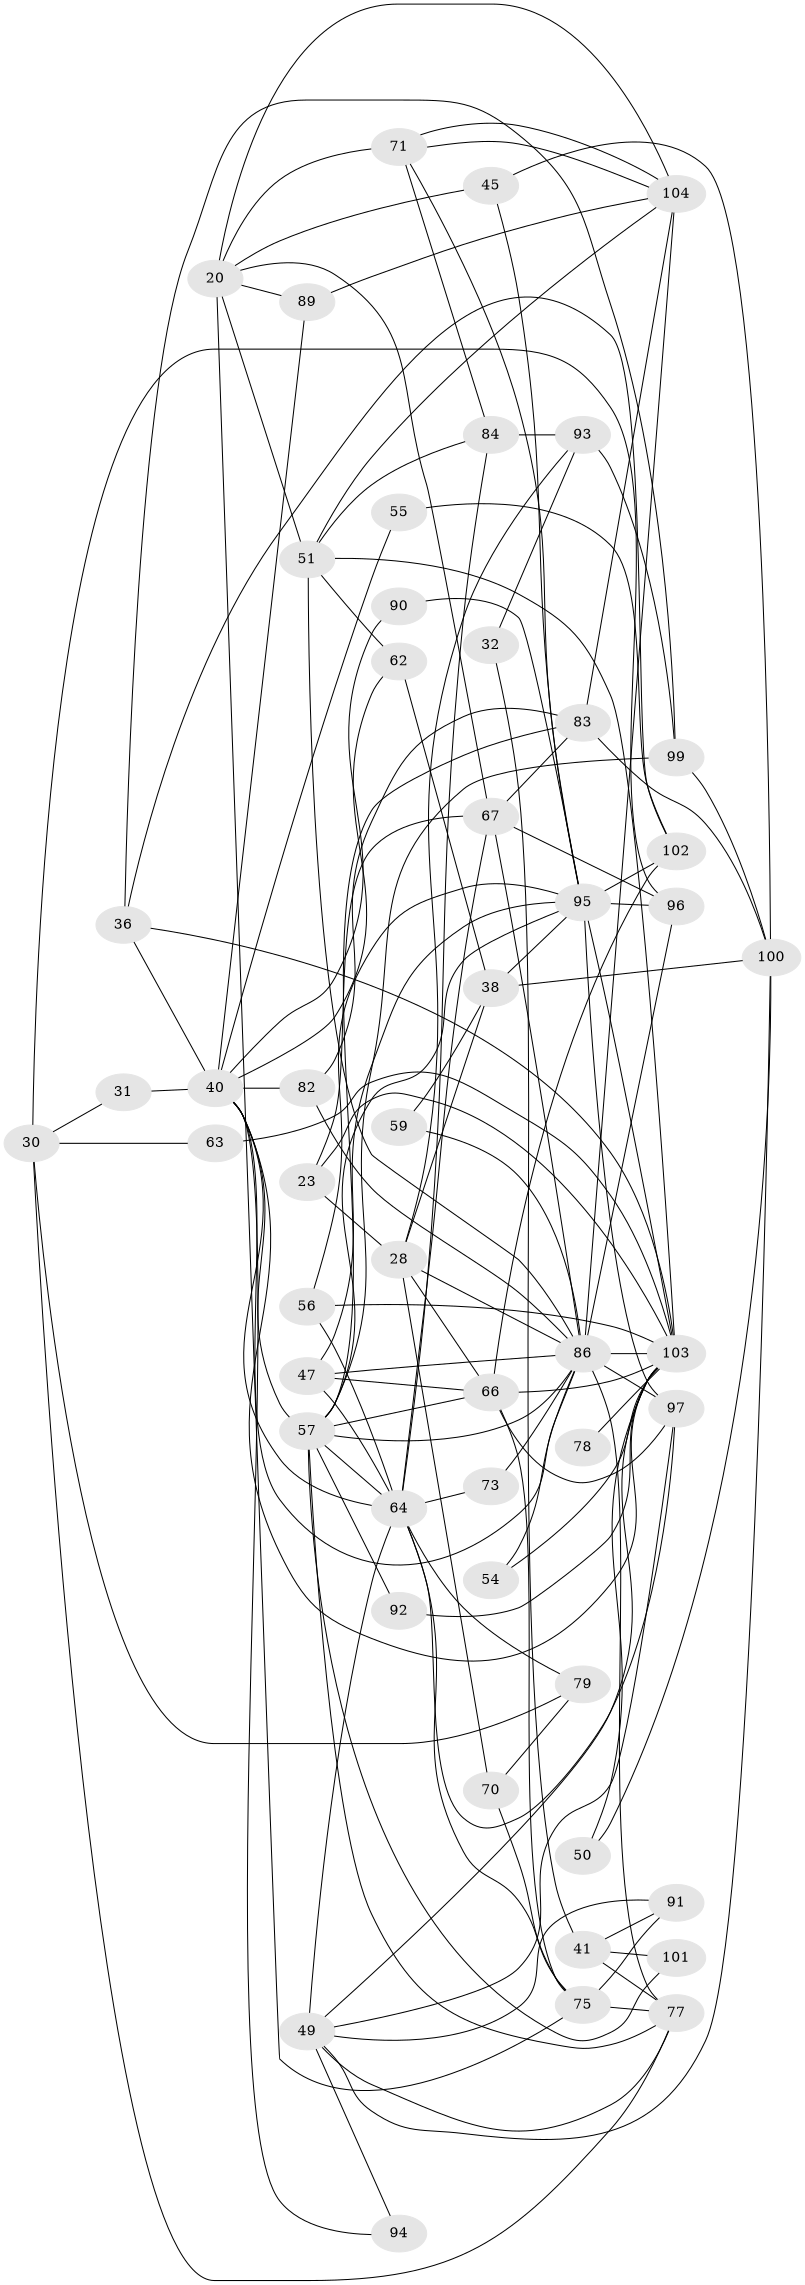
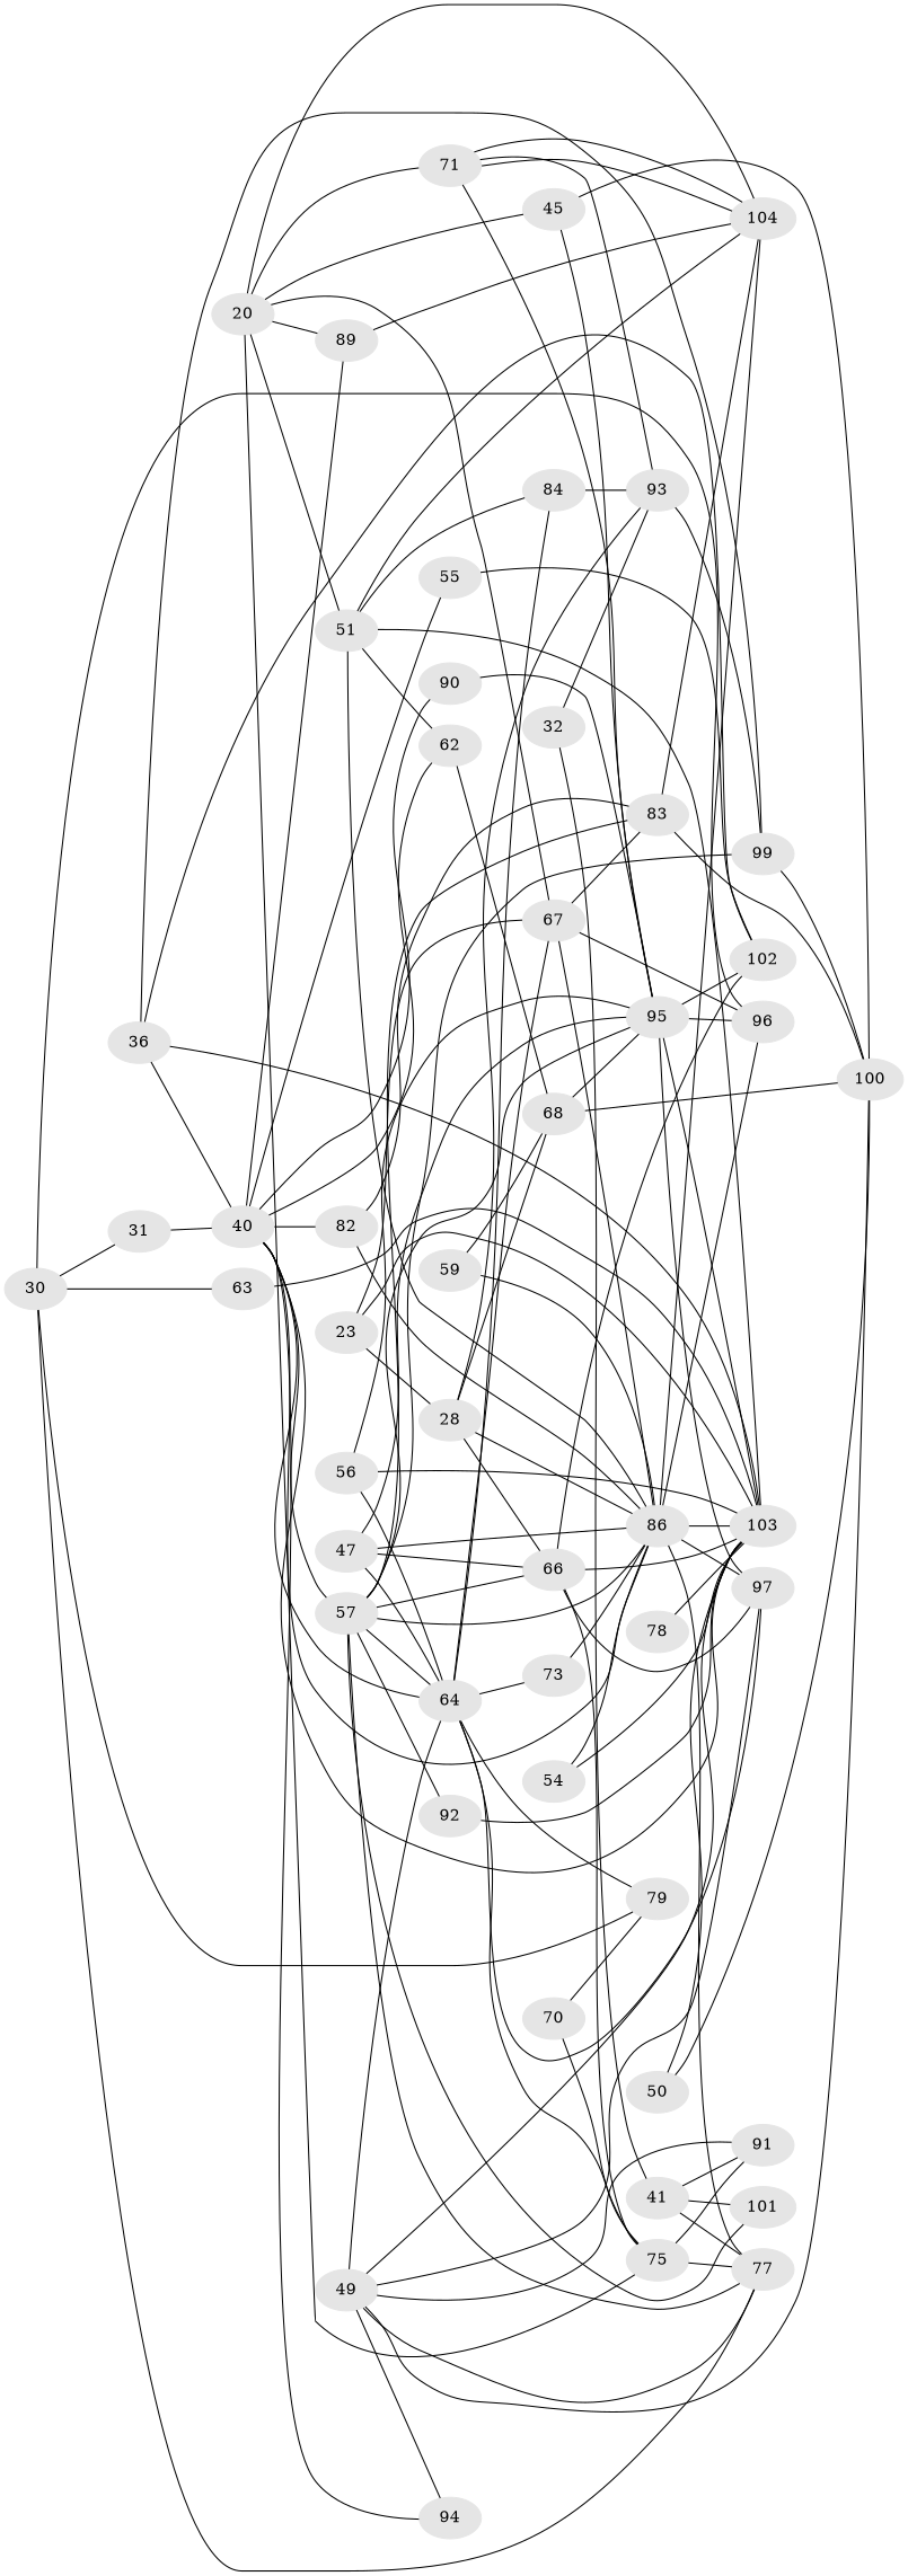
  graph {
    rankdir=LR
    node [color=gray90 style=filled]
    20
    45
    51 [super="+26"]
    67
    71
    75 [super="+39"]
    89
    104 [super="+69+72"]
    95 [super="+85"]
    100 [super="+98"]
    103 [super="+27+46"]
    86 [super="+3+74"]
    62
    84
    96 [super="+11"]
    83
    93
    n18 [label=77 super="+80"]
    91
    28 [super="+16"]
    66 [super="+58"]
-   68 [label=38]
+   68
    70 [super="+37"]
    23
    102
    97 [super="+22+81+88"]
    79
    99 [super="+77"]
    30
    31
    63
    40 [super="+8+13"]
    55
    57 [super="+25+35"]
    64 [super="+29+44+52"]
    82 [super="+43"]
    90
    94
    32
    41
    101 [super="+76"]
    36 [super="+34"]
    92
    73 [super="+42"]
    47
    49 [super="+48"]
    50
    54
    56
    59
    78
    20 -- 45
    20 -- 51
    20 -- 67
    20 -- 71
    20 -- 75 [weight=2]
    20 -- 89
    20 -- 104
    45 -- 95
    45 -- 100
    51 -- 104
    51 -- 103 [weight=2]
    51 -- 86
    51 -- 62
    51 -- 84
    67 -- 86
    67 -- 96 [weight=2]
    67 -- 83
    71 -- 104
    71 -- 104
    71 -- 95
-   71 -- 84
+   71 -- 93
    75 -- n18
    75 -- 91
    89 -- 104
    95 -- 103
    95 -- 96
    95 -- 102 [weight=3]
    95 -- 97 [weight=2]
    86 -- 104
    86 -- 103
    86 -- 96
    86 -- n18 [weight=2]
    86 -- 97 [weight=2]
    62 -- 68
    84 -- 93
    83 -- 104
    83 -- 100
    93 -- 99
    28 -- 86 [weight=2]
    28 -- 93
    28 -- 66
    28 -- 68
-   28 -- 70
    66 -- 75 [weight=2]
    66 -- 103 [weight=2]
    66 -- 102
    66 -- 97
    68 -- 95
    68 -- 100 [weight=2]
    70 -- 75
    70 -- 79
    23 -- 67
    23 -- 103
    23 -- 28
    99 -- 100
    30 -- 96
    30 -- n18
    30 -- 79
    30 -- 31
    30 -- 63
    31 -- 40
    63 -- 103
    40 -- 89
    40 -- 103
    40 -- 86 [weight=2]
    40 -- 62
    40 -- 55
    40 -- 57
    40 -- 64
    40 -- 82 [weight=3]
    40 -- 90
    40 -- 94
    55 -- 102
    57 -- 95 [weight=2]
    57 -- 86
    57 -- 83
    57 -- n18
    57 -- 66
    57 -- 99 [weight=2]
    57 -- 64
    57 -- 101 [weight=2]
    57 -- 92
    64 -- 67
    64 -- 75
    64 -- 84
    64 -- 97
    64 -- 79
    64 -- 73 [weight=2]
    82 -- 86
    82 -- 83
    90 -- 95
    32 -- 93
    32 -- 41
    41 -- n18
    41 -- 91
    41 -- 101 [weight=2]
    36 -- 103 [weight=2]
    36 -- 102
    36 -- 99
    36 -- 40 [weight=2]
    92 -- 103
    73 -- 86 [weight=3]
    47 -- 95
    47 -- 86
    47 -- 66
    47 -- 64 [weight=2]
    49 -- 100
    49 -- 103
    49 -- n18
    49 -- 91 [weight=2]
    49 -- 97
    49 -- 64
    49 -- 94 [weight=2]
    50 -- 100
    50 -- 103
    54 -- 103
    54 -- 86
    56 -- 95
    56 -- 103
    56 -- 64
    59 -- 86
    59 -- 68
    78 -- 103 [weight=2]
  }
